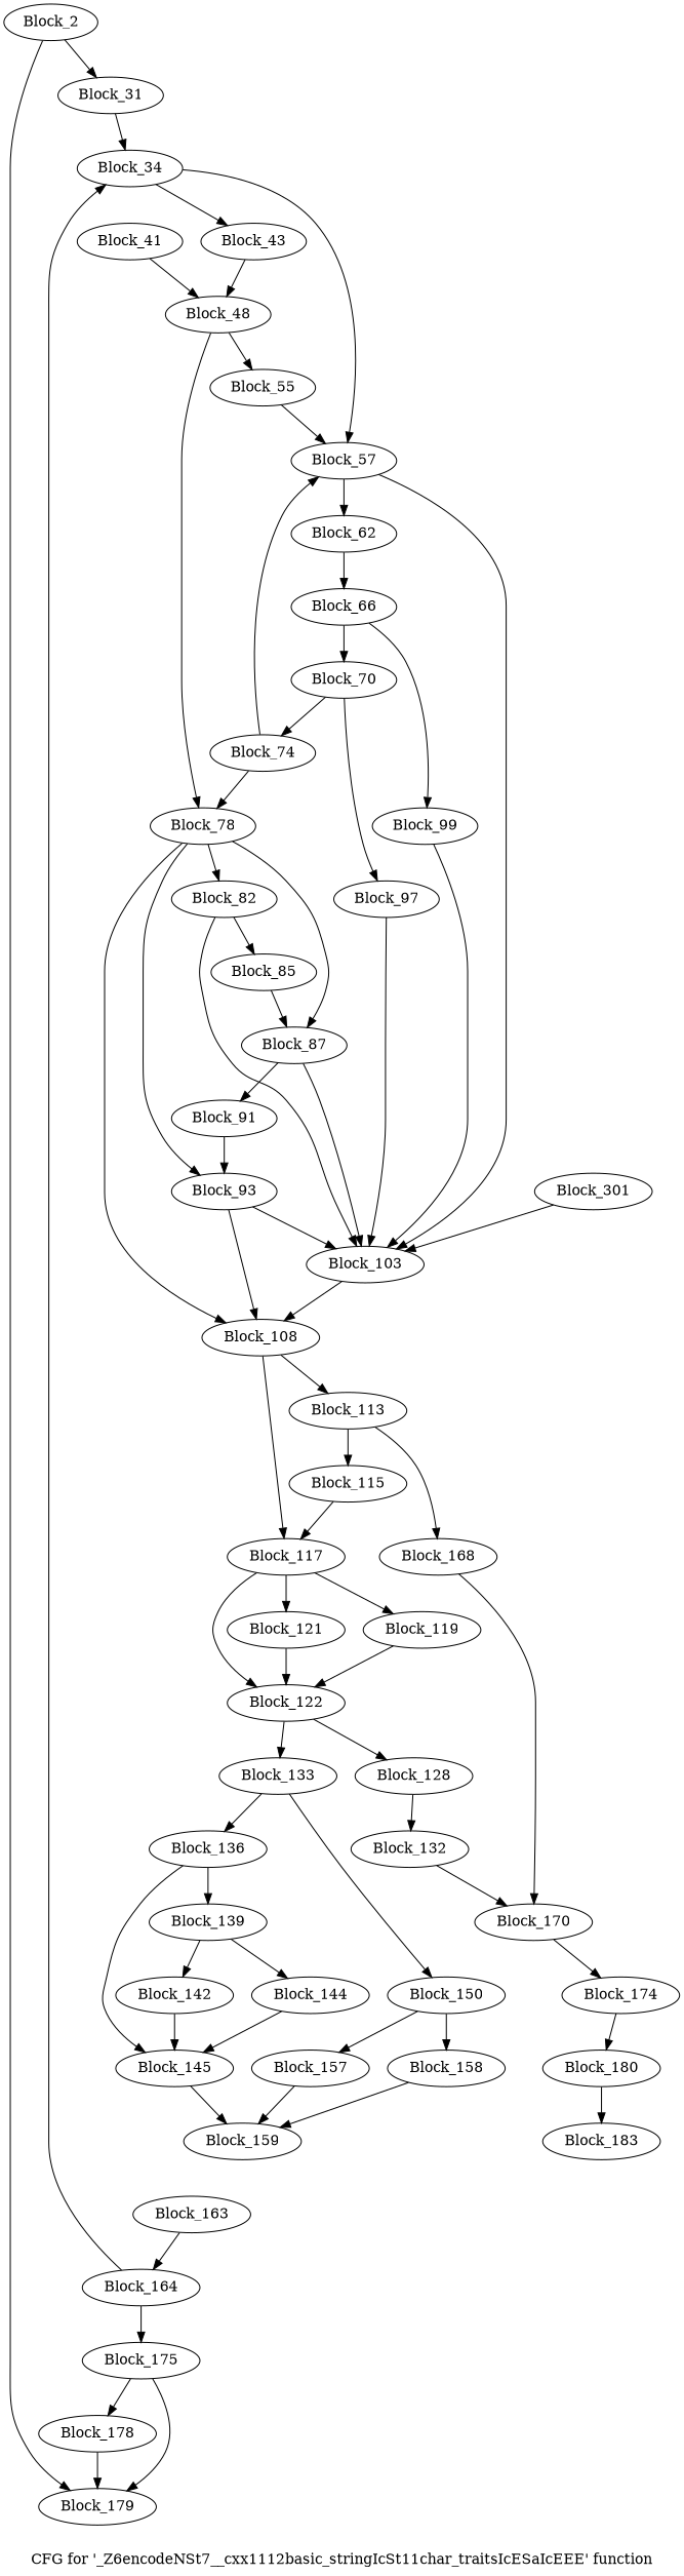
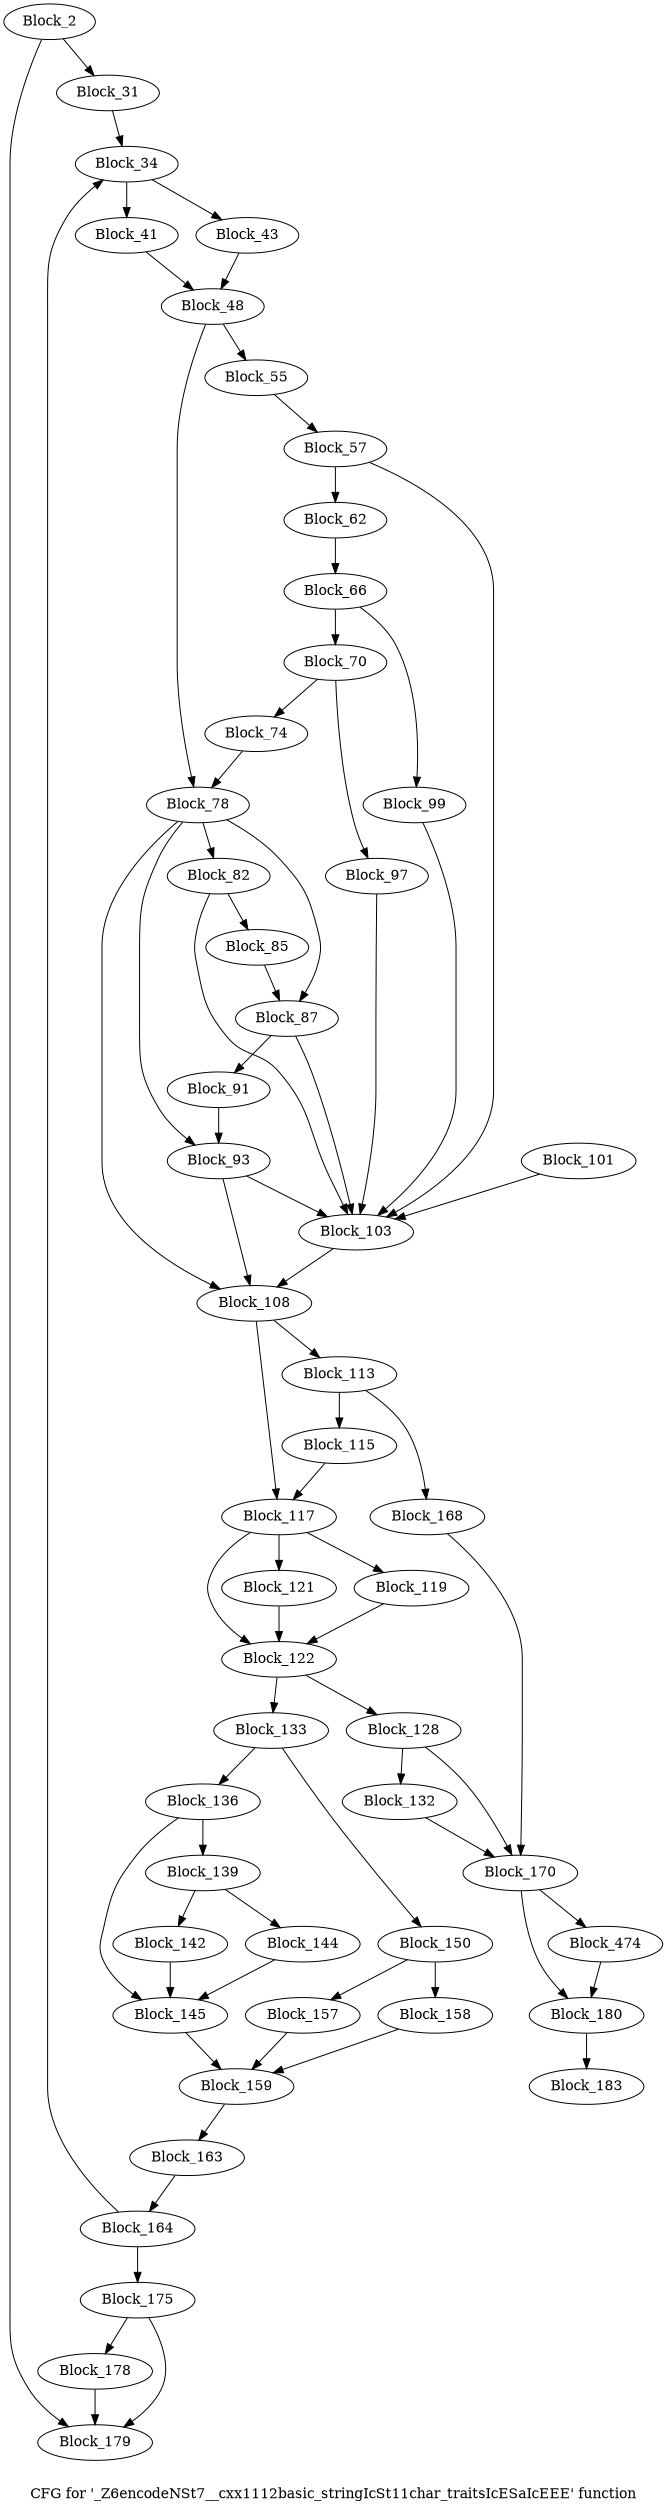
  digraph {
    label="CFG for '_Z6encodeNSt7__cxx1112basic_stringIcSt11char_traitsIcESaIcEEE' function"
    n1 [label=Block_2]
    n2 [label=Block_179]
    n3 [label=Block_31]
    n4 [label=Block_34]
    n5 [label=Block_41]
    n6 [label=Block_43]
    n7 [label=Block_48]
    n8 [label=Block_55]
    n9 [label=Block_78]
    n10 [label=Block_57]
    n11 [label=Block_108]
    n12 [label=Block_82]
    n13 [label=Block_87]
    n14 [label=Block_93]
    n15 [label=Block_103]
    n16 [label=Block_62]
    n17 [label=Block_113]
    n18 [label=Block_117]
    n19 [label=Block_85]
    n20 [label=Block_91]
    n21 [label=Block_66]
-   n22 [label=Block_301]
+   n22 [label=Block_101]
    n23 [label=Block_99]
    n24 [label=Block_70]
    n25 [label=Block_97]
    n26 [label=Block_74]
    n27 [label=Block_115]
    n28 [label=Block_168]
    n29 [label=Block_121]
    n30 [label=Block_119]
    n31 [label=Block_122]
    n32 [label=Block_170]
    n33 [label=Block_133]
    n34 [label=Block_128]
    n35 [label=Block_180]
-   n36 [label=Block_174]
+   n36 [label=Block_474]
    n37 [label=Block_136]
    n38 [label=Block_150]
    n39 [label=Block_132]
    n40 [label=Block_145]
    n41 [label=Block_139]
    n42 [label=Block_158]
    n43 [label=Block_157]
    n44 [label=Block_183]
    n45 [label=Block_159]
    n46 [label=Block_142]
    n47 [label=Block_144]
    n48 [label=Block_163]
    n49 [label=Block_164]
    n50 [label=Block_175]
    n51 [label=Block_178]
    n1 -> n2 [tailport=s0]
    n1 -> n3 [tailport=s1]
    n3 -> n4
-   n4 -> n10 [tailport=s0]
+   n4 -> n5 [tailport=s0]
    n4 -> n6 [tailport=s1]
    n5 -> n7
    n6 -> n7
    n7 -> n8 [tailport=s0]
    n7 -> n9 [tailport=s1]
    n8 -> n10
    n9 -> n11 [tailport=s0]
    n9 -> n12 [tailport=s1]
    n9 -> n13 [tailport=s2]
    n9 -> n14 [tailport=s3]
    n10 -> n15 [tailport=s0]
    n10 -> n16 [tailport=s1]
    n11 -> n17 [tailport=s0]
    n11 -> n18 [tailport=s1]
    n12 -> n15 [tailport=s0]
    n12 -> n19 [tailport=s1]
    n13 -> n15 [tailport=s0]
    n13 -> n20 [tailport=s1]
    n14 -> n11 [tailport=s1]
    n14 -> n15 [tailport=s0]
    n15 -> n11
    n16 -> n21 [tailport=s1]
    n17 -> n27
    n17 -> n28
    n18 -> n29 [tailport=s0]
    n18 -> n30 [tailport=s1]
    n18 -> n31 [tailport=s2]
    n19 -> n13
    n20 -> n14
    n21 -> n23 [tailport=s0]
    n21 -> n24 [tailport=s1]
    n22 -> n15
    n23 -> n15
    n24 -> n25 [tailport=s0]
    n24 -> n26 [tailport=s1]
    n25 -> n15
    n26 -> n9 [tailport=s1]
-   n26 -> n10 [tailport=s0]
    n27 -> n18
    n28 -> n32
    n29 -> n31
    n30 -> n31
    n31 -> n33
    n31 -> n34
+   n32 -> n35 [tailport=s0]
    n32 -> n36 [tailport=s1]
    n33 -> n37 [tailport=s0]
    n33 -> n38 [tailport=s1]
+   n34 -> n32 [tailport=s0]
    n34 -> n39 [tailport=s1]
    n35 -> n44 [tailport=s1]
    n36 -> n35
    n37 -> n40 [tailport=s0]
    n37 -> n41 [tailport=s1]
    n38 -> n42 [tailport=s0]
    n38 -> n43 [tailport=s1]
    n39 -> n32
    n40 -> n45
    n41 -> n46 [tailport=s0]
    n41 -> n47 [tailport=s1]
    n42 -> n45
    n43 -> n45
+   n45 -> n48 [tailport=s1]
    n46 -> n40
    n47 -> n40
    n48 -> n49
    n49 -> n4 [tailport=s0]
    n49 -> n50 [tailport=s1]
    n50 -> n2 [tailport=s0]
    n50 -> n51 [tailport=s1]
    n51 -> n2
  }
